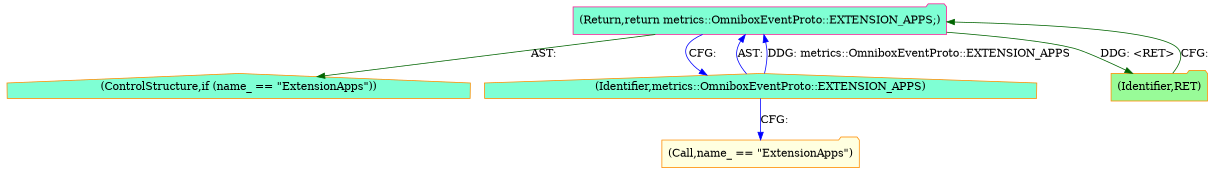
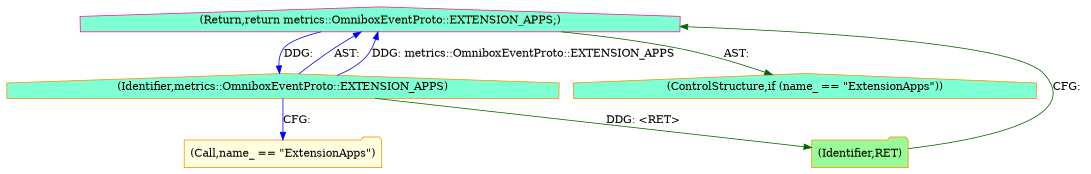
  digraph {
    node [color=darkorange fillcolor=aquamarine shape=folder style=filled]
    edge [color=blue]
-   n1 [color=deeppink label="(Return,return metrics::OmniboxEventProto::EXTENSION_APPS;)"]
+   n1 [color=deeppink label="(Return,return metrics::OmniboxEventProto::EXTENSION_APPS;)" shape=house]
    n2 [label="(Identifier,metrics::OmniboxEventProto::EXTENSION_APPS)" shape=house]
    n3 [label="(ControlStructure,if (name_ == \"ExtensionApps\"))" shape=house]
    n4 [fillcolor=palegreen label="(Identifier,RET)"]
    n5 [fillcolor=lightyellow label="(Call,name_ == \"ExtensionApps\")"]
-   n1 -> n2 [label="CFG: "]
+   n1 -> n2 [label="DDG: "]
    n1 -> n3 [color=darkgreen label="AST: "]
-   n1 -> n4 [color=darkgreen label="DDG: <RET>"]
+   n2 -> n4 [color=darkgreen label="DDG: <RET>"]
    n2 -> n1 [label="AST: "]
    n2 -> n1 [label="DDG: metrics::OmniboxEventProto::EXTENSION_APPS"]
    n2 -> n5 [label="CFG: "]
    n4 -> n1 [color=darkgreen label="CFG: "]
  }
